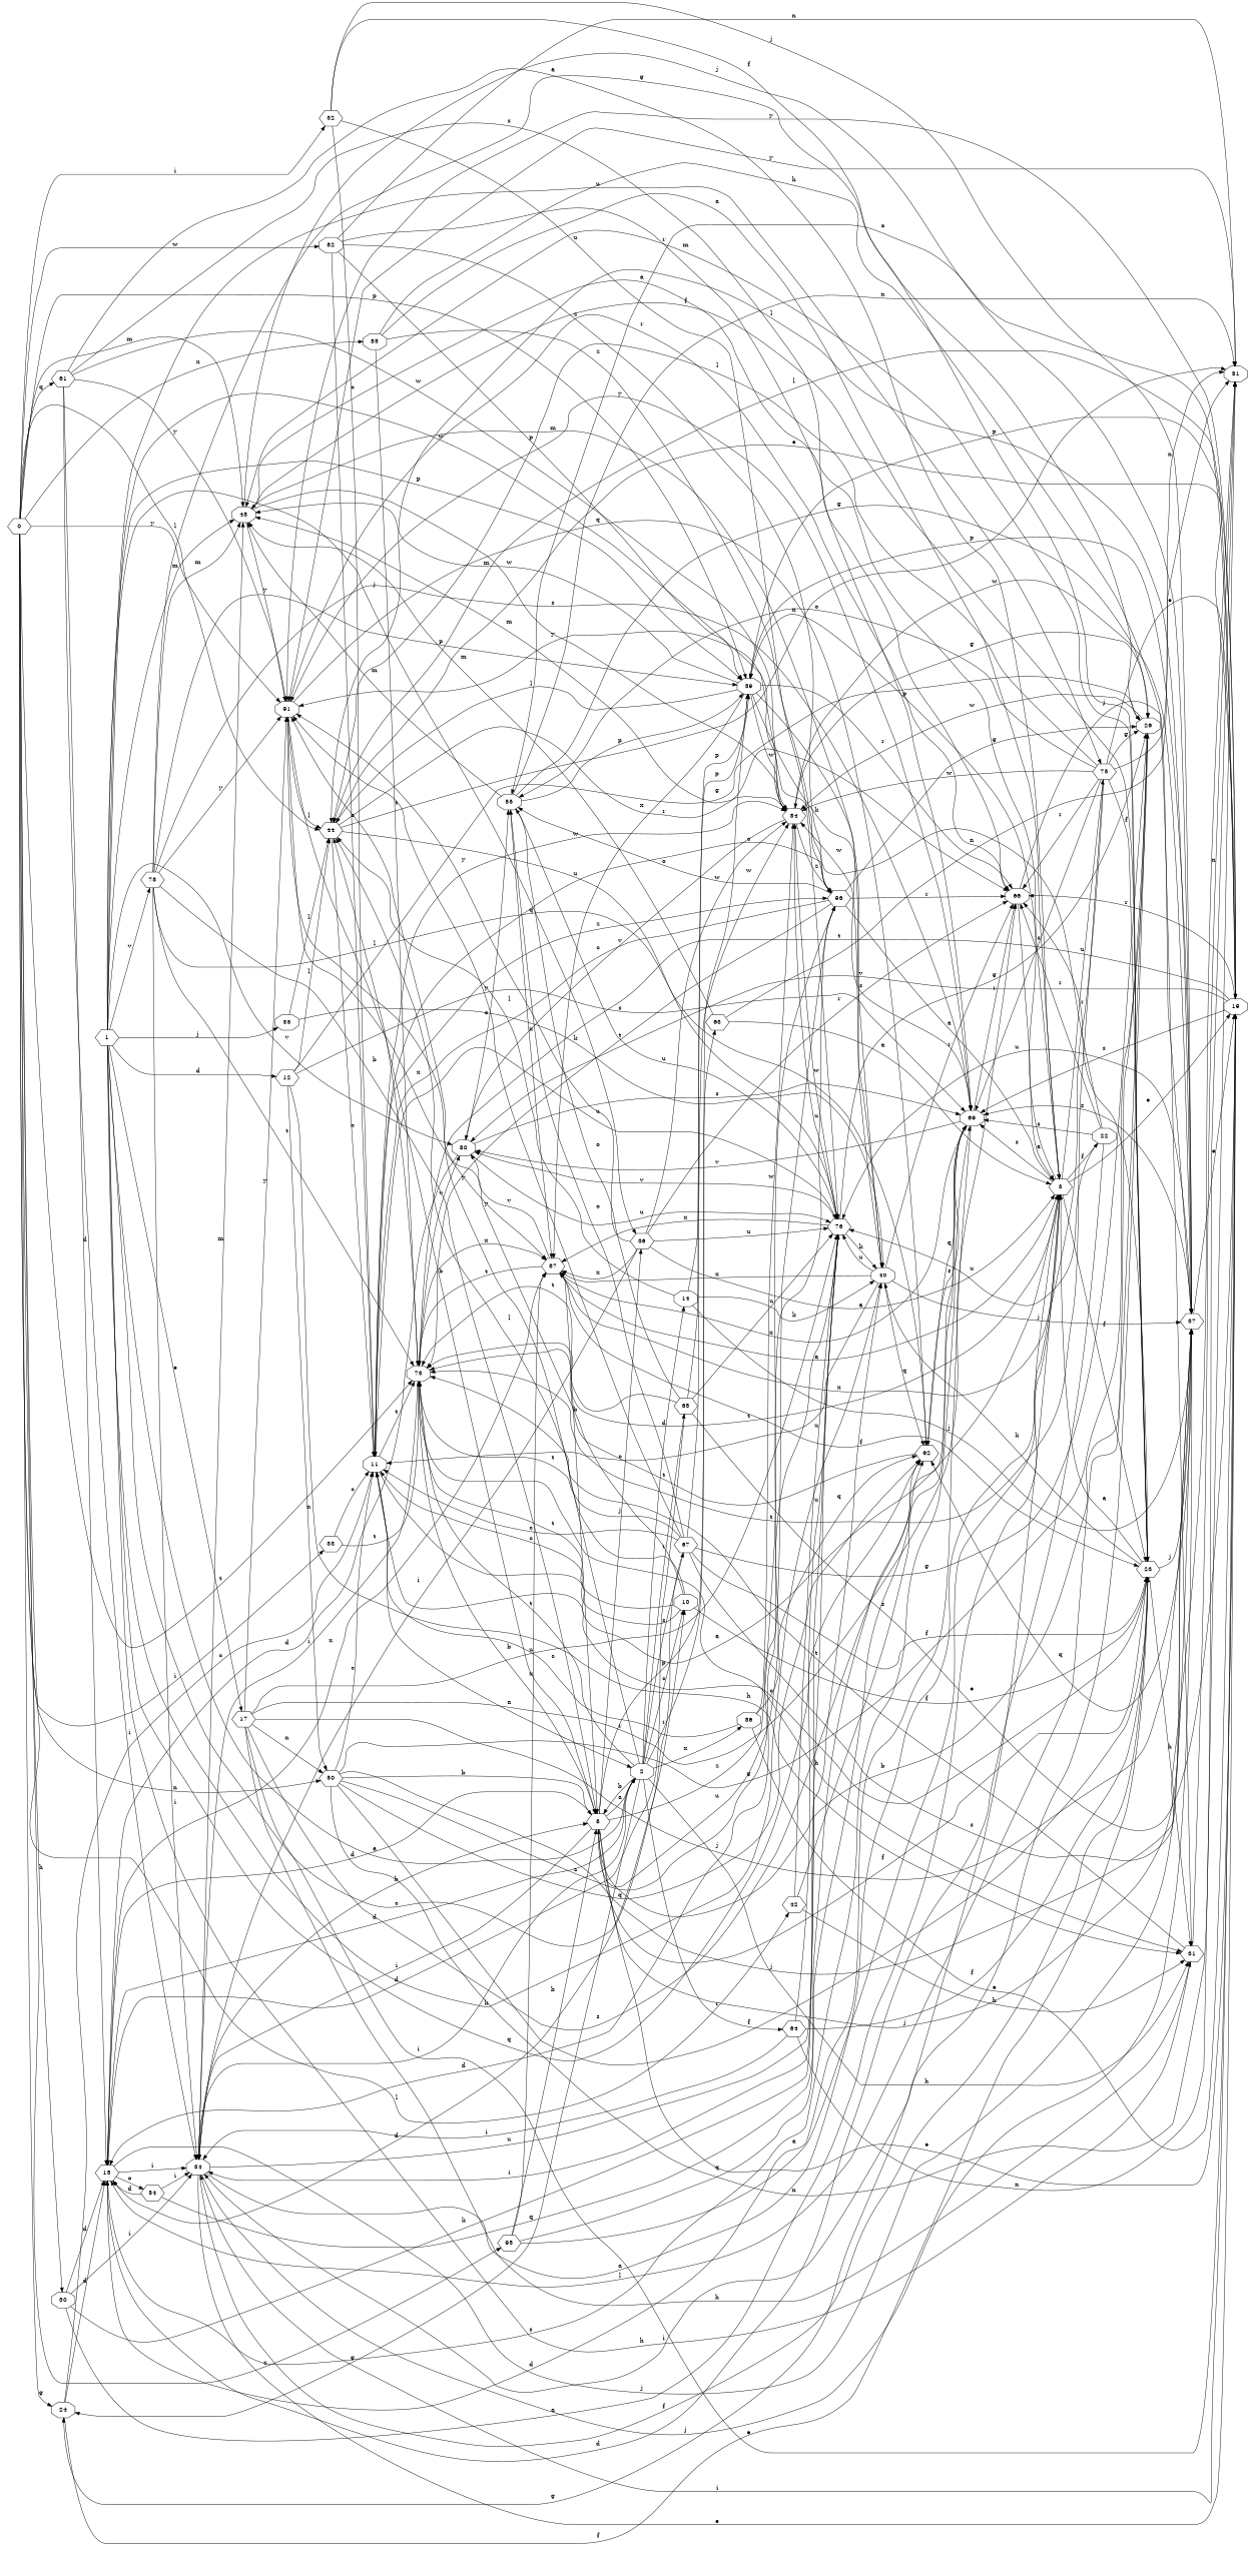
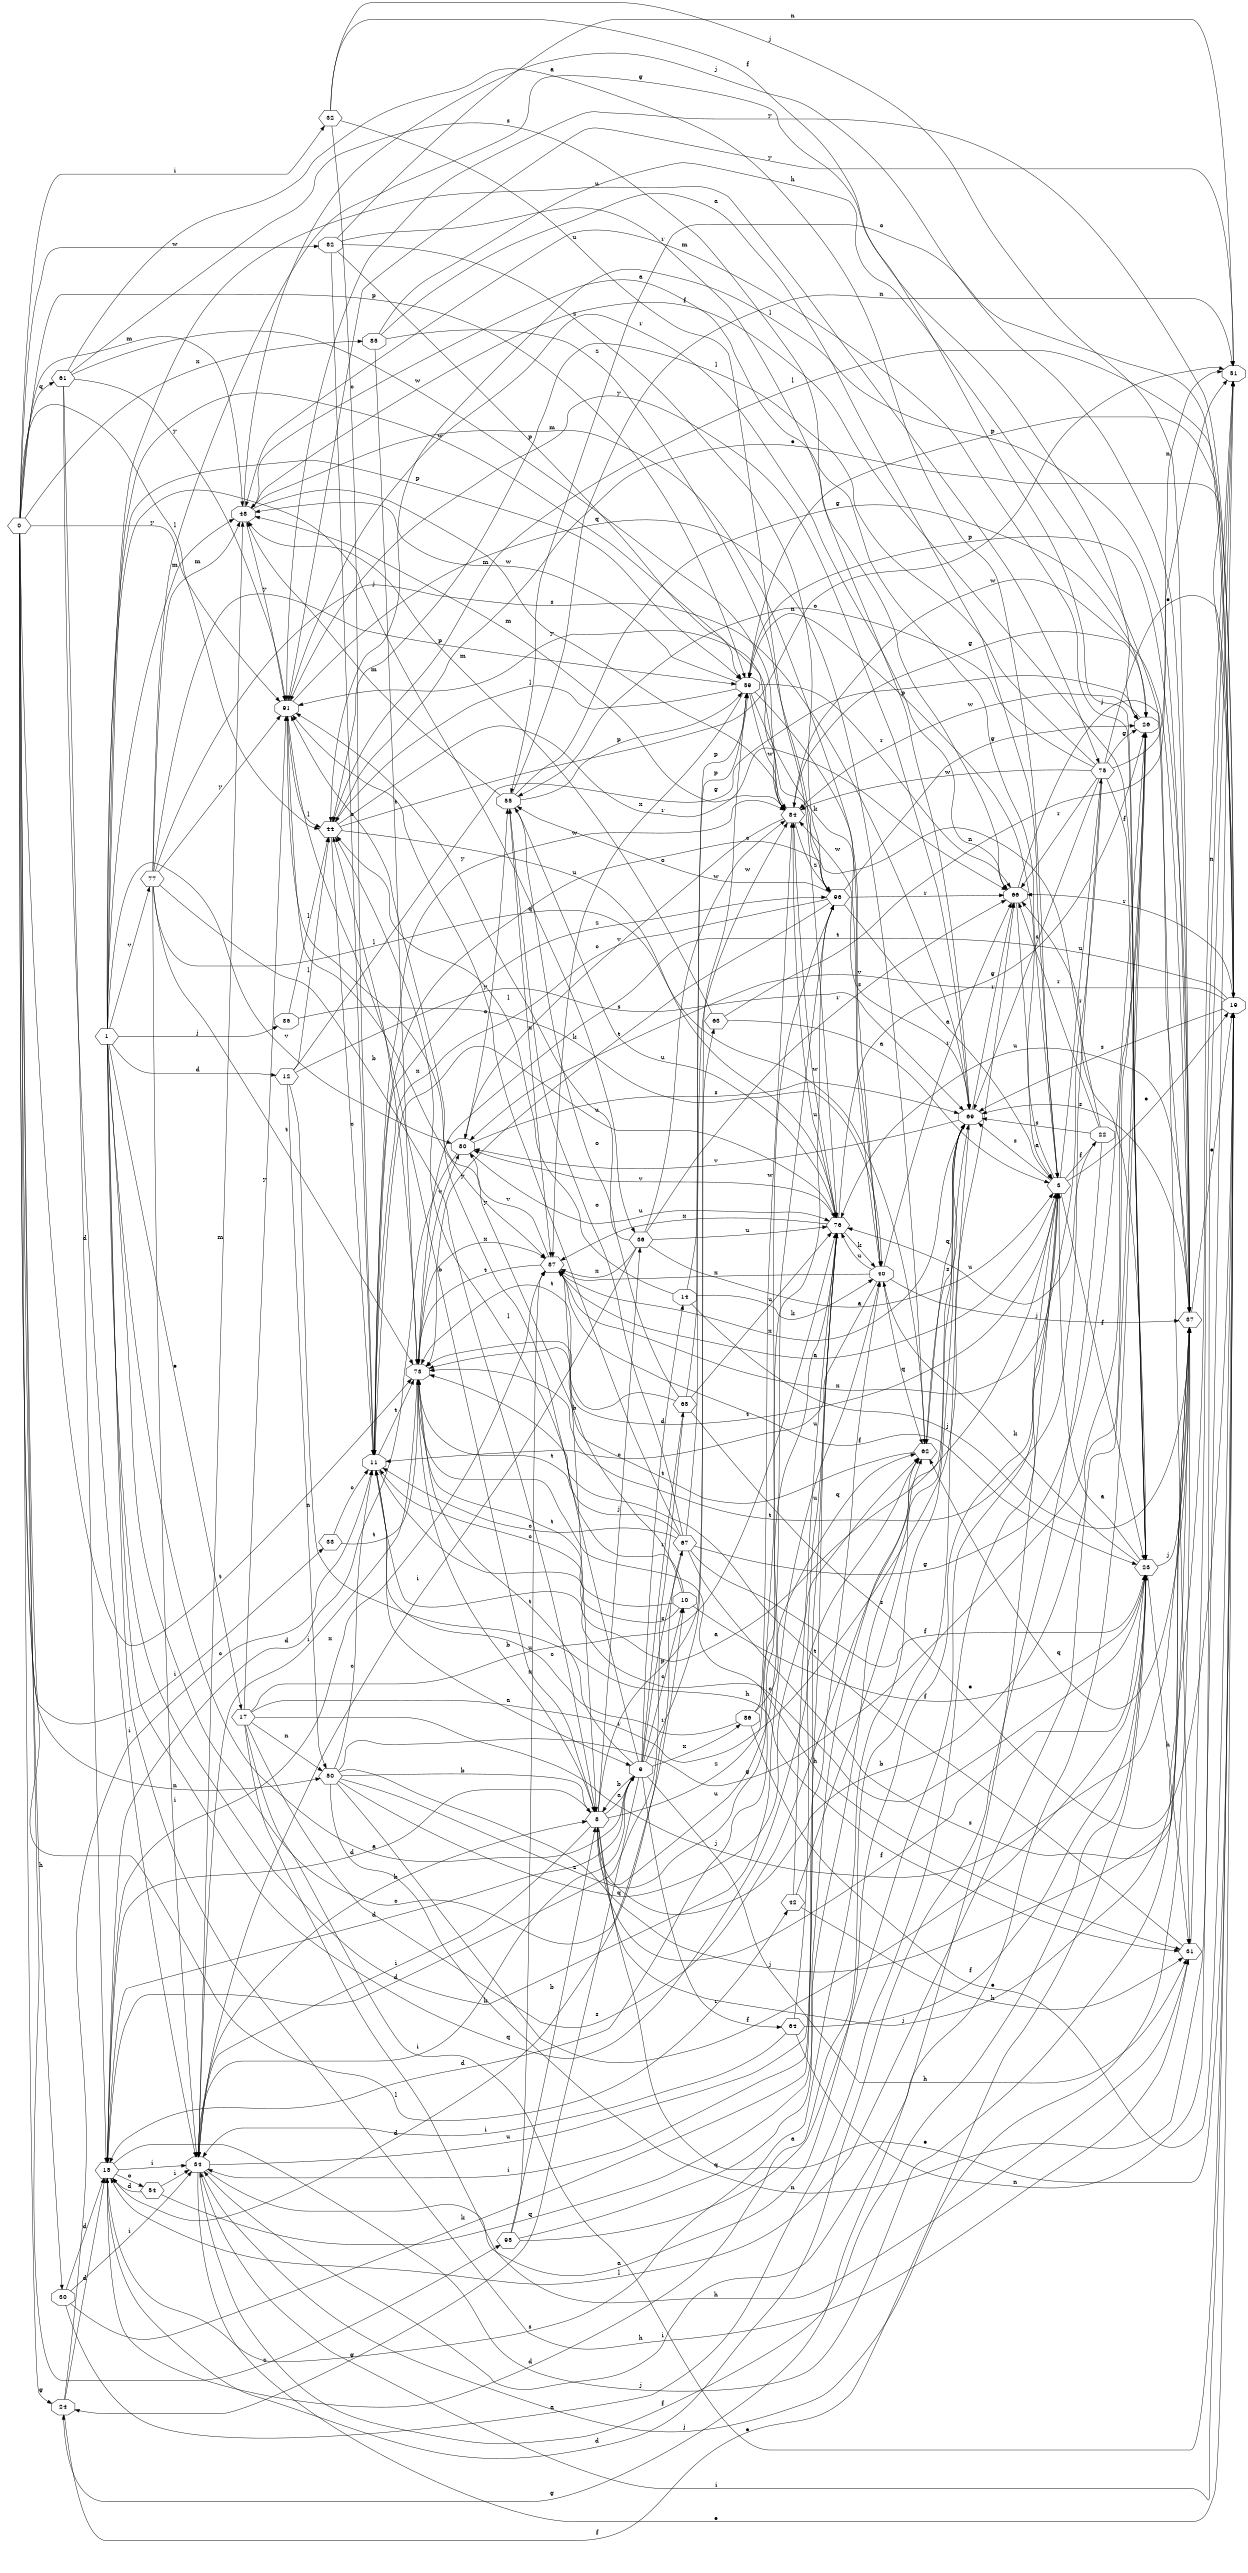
  strict digraph {
    rankdir=LR
    node [shape=hexagon]
    24 [shape=octagon]
    0
    30 [shape=octagon]
    32
    33
    42
    44
    48 [shape=octagon]
    50
    59 [shape=octagon]
    61
    73 [shape=octagon]
    82 [shape=octagon]
    85 [shape=octagon]
    91 [shape=octagon]
    95
    15
    23
    11 [shape=octagon]
    40 [shape=octagon]
    34 [shape=octagon]
    3
    37
    76
    31
    69 [shape=octagon]
    19 [shape=octagon]
    66 [shape=octagon]
    51 [shape=octagon]
    84
    62
    8
    96
    26 [shape=octagon]
    87
    80 [shape=octagon]
    1
-   2 [shape=octagon]
+   2 [shape=octagon label=9]
    10 [shape=octagon]
    12
    17
    35 [shape=octagon]
    36
    75
-   77 [label=78]
+   77
    14 [shape=octagon]
    63
    64
    65
    67
    86 [shape=octagon]
    55 [shape=octagon]
    54
    22 [shape=octagon]
    24 -> 15 [label=d]
    24 -> 23 [label=f]
    24 -> 11 [label=c]
    0 -> 24 [label=g]
    0 -> 30 [label=h]
    0 -> 32 [label=i]
    0 -> 33 [label=i]
    0 -> 42 [label=l]
    0 -> 44 [label=l]
    0 -> 48 [label=m]
    0 -> 50 [label=n]
    0 -> 59 [label=p]
    0 -> 61 [label=q]
    0 -> 73 [label=t]
    0 -> 82 [label=w]
    0 -> 85 [label=x]
    0 -> 91 [label=y]
    0 -> 95 [label=z]
    30 -> 15 [label=d]
    30 -> 40 [label=k]
    30 -> 34 [label=i]
    30 -> 3 [label=a]
    32 -> 23 [label=f]
    32 -> 11 [label=c]
    32 -> 37 [label=j]
    32 -> 76 [label=u]
    33 -> 73 [label=t]
    33 -> 11 [label=c]
    42 -> 76 [label=u]
    42 -> 31 [label=h]
    42 -> 69 [label=s]
    44 -> 11 [label=c]
    44 -> 76 [label=u]
    44 -> 19 [label=e]
    44 -> 66 [label=r]
    44 -> 51 [label=n]
    48 -> 91 [label=y]
    48 -> 23 [label=f]
    48 -> 3 [label=a]
    48 -> 37 [label=j]
    48 -> 84 [label=w]
    50 -> 23 [label=f]
    50 -> 11 [label=c]
    50 -> 37 [label=j]
    50 -> 51 [label=n]
    50 -> 62 [label=q]
    50 -> 8 [label=b]
    50 -> 96 [label=z]
    50 -> 26 [label=g]
    59 -> 44 [label=l]
    59 -> 48 [label=m]
    59 -> 40 [label=k]
    59 -> 69 [label=s]
    59 -> 66 [label=r]
    59 -> 84 [label=w]
    59 -> 87 [label=x]
    61 -> 91 [label=y]
    61 -> 15 [label=d]
    61 -> 34 [label=i]
    61 -> 3 [label=a]
    61 -> 69 [label=s]
    61 -> 84 [label=w]
    73 -> 44 [label=l]
    73 -> 34 [label=i]
    73 -> 31 [label=h]
    73 -> 8 [label=b]
    73 -> 87 [label=x]
    73 -> 80 [label=v]
    82 -> 59 [label=p]
    82 -> 11 [label=c]
    82 -> 66 [label=r]
    82 -> 51 [label=n]
    82 -> 96 [label=z]
    85 -> 73 [label=t]
    85 -> 3 [label=a]
    85 -> 31 [label=h]
    85 -> 96 [label=z]
    91 -> 44 [label=l]
    91 -> 66 [label=r]
    91 -> 62 [label=q]
    91 -> 8 [label=b]
    91 -> 87 [label=x]
    95 -> 3 [label=a]
    95 -> 62 [label=q]
    95 -> 8 [label=b]
    95 -> 87 [label=x]
    15 -> 34 [label=i]
    15 -> 37 [label=j]
    15 -> 69 [label=s]
    15 -> 87 [label=x]
    15 -> 54 [label=o]
    23 -> 48 [label=m]
    23 -> 11 [label=c]
    23 -> 40 [label=k]
    23 -> 3 [label=a]
    23 -> 37 [label=j]
    23 -> 31 [label=h]
    23 -> 66 [label=r]
    11 -> 73 [label=t]
    11 -> 3 [label=a]
    11 -> 76 [label=u]
    11 -> 84 [label=w]
    11 -> 96 [label=z]
    11 -> 2 [label=a]
    40 -> 48 [label=m]
    40 -> 11 [label=c]
    40 -> 37 [label=j]
    40 -> 76 [label=u]
    40 -> 66 [label=r]
    40 -> 84 [label=w]
    40 -> 62 [label=q]
    40 -> 87 [label=x]
    34 -> 48 [label=m]
    34 -> 23 [label=f]
    34 -> 3 [label=a]
    34 -> 37 [label=j]
    34 -> 76 [label=u]
    34 -> 19 [label=e]
    34 -> 8 [label=b]
    3 -> 24 [label=g]
    3 -> 59 [label=p]
    3 -> 73 [label=t]
    3 -> 23 [label=f]
    3 -> 69 [label=s]
    3 -> 19 [label=e]
    3 -> 75 [label=u]
    3 -> 22 [label=f]
    37 -> 44 [label=l]
    37 -> 59 [label=p]
    37 -> 76 [label=u]
    37 -> 69 [label=s]
    37 -> 19 [label=e]
    37 -> 84 [label=w]
    37 -> 62 [label=q]
    76 -> 40 [label=k]
    76 -> 34 [label=i]
    76 -> 84 [label=w]
    76 -> 26 [label=g]
    76 -> 87 [label=x]
    76 -> 80 [label=v]
    31 -> 73 [label=t]
    31 -> 51 [label=n]
    69 -> 91 [label=y]
    69 -> 15 [label=d]
    69 -> 66 [label=r]
    69 -> 62 [label=q]
    69 -> 87 [label=x]
    69 -> 80 [label=v]
    19 -> 44 [label=l]
    19 -> 59 [label=p]
    19 -> 73 [label=t]
    19 -> 91 [label=y]
    19 -> 34 [label=i]
    19 -> 69 [label=s]
    19 -> 66 [label=r]
    19 -> 80 [label=v]
    19 -> 55 [label=o]
    66 -> 3 [label=a]
    66 -> 37 [label=j]
    51 -> 91 [label=y]
    84 -> 48 [label=m]
    84 -> 76 [label=u]
    84 -> 96 [label=z]
    84 -> 26 [label=g]
    84 -> 80 [label=v]
    62 -> 73 [label=t]
    62 -> 69 [label=s]
    8 -> 59 [label=p]
    8 -> 15 [label=d]
    8 -> 23 [label=f]
    8 -> 34 [label=i]
    8 -> 37 [label=j]
    8 -> 76 [label=u]
    8 -> 19 [label=e]
    8 -> 96 [label=z]
    8 -> 2 [label=a]
    8 -> 36 [label=j]
    96 -> 73 [label=t]
    96 -> 91 [label=y]
    96 -> 15 [label=d]
    96 -> 11 [label=c]
    96 -> 3 [label=a]
    96 -> 66 [label=r]
    96 -> 26 [label=g]
    96 -> 55 [label=o]
    26 -> 15 [label=l]
    26 -> 34 [label=i]
    26 -> 84 [label=w]
    26 -> 8 [label=b]
    87 -> 73 [label=t]
    87 -> 23 [label=f]
    87 -> 3 [label=a]
    87 -> 8 [label=b]
    87 -> 80 [label=v]
    80 -> 15 [label=d]
    80 -> 76 [label=u]
    80 -> 69 [label=s]
    80 -> 55 [label=o]
    1 -> 48 [label=m]
    1 -> 59 [label=p]
    1 -> 40 [label=k]
    1 -> 31 [label=h]
    1 -> 84 [label=w]
    1 -> 62 [label=q]
    1 -> 80 [label=v]
    1 -> 2 [label=a]
    1 -> 10 [label=c]
    1 -> 12 [label=d]
    1 -> 17 [label=e]
    1 -> 35 [label=j]
    1 -> 36 [label=j]
    1 -> 75 [label=u]
    1 -> 77 [label=v]
    2 -> 24 [label=g]
    2 -> 73 [label=t]
    2 -> 91 [label=y]
    2 -> 15 [label=d]
    2 -> 34 [label=i]
    2 -> 31 [label=h]
    2 -> 8 [label=b]
    2 -> 10 [label=c]
    2 -> 14 [label=d]
    2 -> 63 [label=r]
    2 -> 64 [label=r]
    2 -> 65 [label=r]
    2 -> 67 [label=s]
    2 -> 86 [label=x]
    10 -> 44 [label=l]
    10 -> 73 [label=t]
    10 -> 91 [label=y]
    10 -> 23 [label=f]
    10 -> 11 [label=c]
    12 -> 44 [label=l]
    12 -> 50 [label=n]
    12 -> 31 [label=h]
    12 -> 69 [label=s]
    12 -> 26 [label=g]
    17 -> 50 [label=n]
    17 -> 91 [label=y]
    17 -> 37 [label=j]
    17 -> 76 [label=u]
    17 -> 31 [label=h]
    17 -> 69 [label=s]
    17 -> 19 [label=e]
    17 -> 66 [label=r]
    35 -> 44 [label=l]
    35 -> 40 [label=k]
    36 -> 91 [label=y]
    36 -> 34 [label=i]
    36 -> 3 [label=a]
    36 -> 76 [label=u]
    36 -> 66 [label=r]
    36 -> 84 [label=w]
    36 -> 87 [label=x]
    75 -> 44 [label=l]
    75 -> 73 [label=t]
    75 -> 23 [label=f]
    75 -> 69 [label=s]
    75 -> 19 [label=e]
    75 -> 66 [label=r]
    75 -> 51 [label=n]
    75 -> 84 [label=w]
    75 -> 26 [label=g]
    75 -> 87 [label=x]
    75 -> 55 [label=o]
    77 -> 48 [label=m]
    77 -> 59 [label=p]
    77 -> 73 [label=t]
    77 -> 91 [label=y]
    77 -> 34 [label=i]
    77 -> 69 [label=s]
    77 -> 62 [label=q]
    77 -> 8 [label=b]
    77 -> 26 [label=g]
    14 -> 44 [label=l]
    14 -> 59 [label=p]
    14 -> 40 [label=k]
    14 -> 37 [label=j]
    63 -> 48 [label=m]
    63 -> 3 [label=a]
    63 -> 51 [label=n]
    64 -> 23 [label=f]
    64 -> 34 [label=i]
    64 -> 76 [label=u]
    64 -> 51 [label=n]
    65 -> 59 [label=p]
    65 -> 73 [label=t]
    65 -> 15 [label=d]
    65 -> 76 [label=u]
    65 -> 19 [label=e]
    65 -> 55 [label=o]
    67 -> 73 [label=t]
    67 -> 91 [label=y]
    67 -> 15 [label=d]
    67 -> 23 [label=f]
    67 -> 11 [label=c]
    67 -> 51 [label=s]
    67 -> 84 [label=w]
    67 -> 26 [label=g]
    67 -> 55 [label=o]
    86 -> 11 [label=c]
    86 -> 19 [label=e]
    86 -> 84 [label=w]
    86 -> 62 [label=q]
    55 -> 48 [label=m]
    55 -> 59 [label=p]
    55 -> 76 [label=u]
    55 -> 51 [label=n]
    55 -> 26 [label=g]
    55 -> 87 [label=x]
    54 -> 15 [label=d]
    54 -> 34 [label=i]
    54 -> 62 [label=q]
    22 -> 15 [label=d]
    22 -> 11 [label=c]
    22 -> 76 [label=u]
    22 -> 69 [label=s]
    22 -> 66 [label=r]
  }
